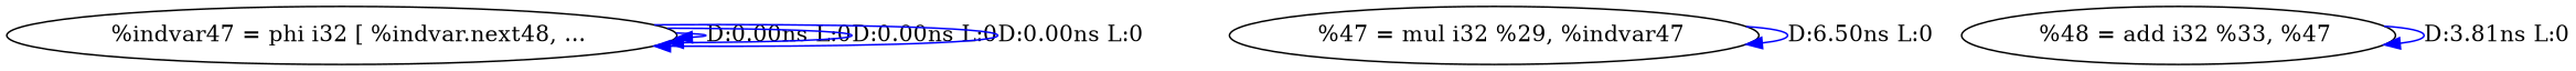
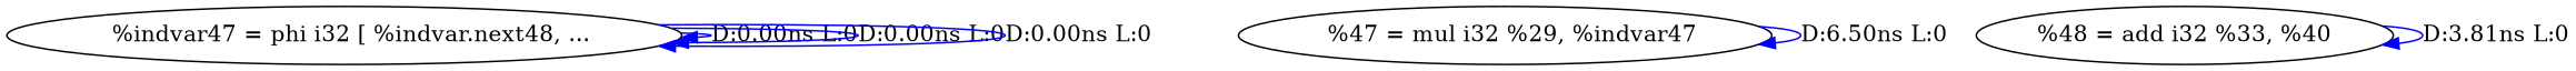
  digraph {
    edge [color=blue]
    n1 [label="  %indvar47 = phi i32 [ %indvar.next48, ..."]
    n2 [label="  %47 = mul i32 %29, %indvar47"]
-   n3 [label="  %48 = add i32 %33, %47"]
+   n3 [label="%48 = add i32 %33, %40"]
    n1 -> n1 [label="D:0.00ns L:0"]
    n1 -> n1 [label="D:0.00ns L:0"]
    n1 -> n1 [label="D:0.00ns L:0"]
    n2 -> n2 [label="D:6.50ns L:0"]
    n3 -> n3 [label="D:3.81ns L:0"]
  }
